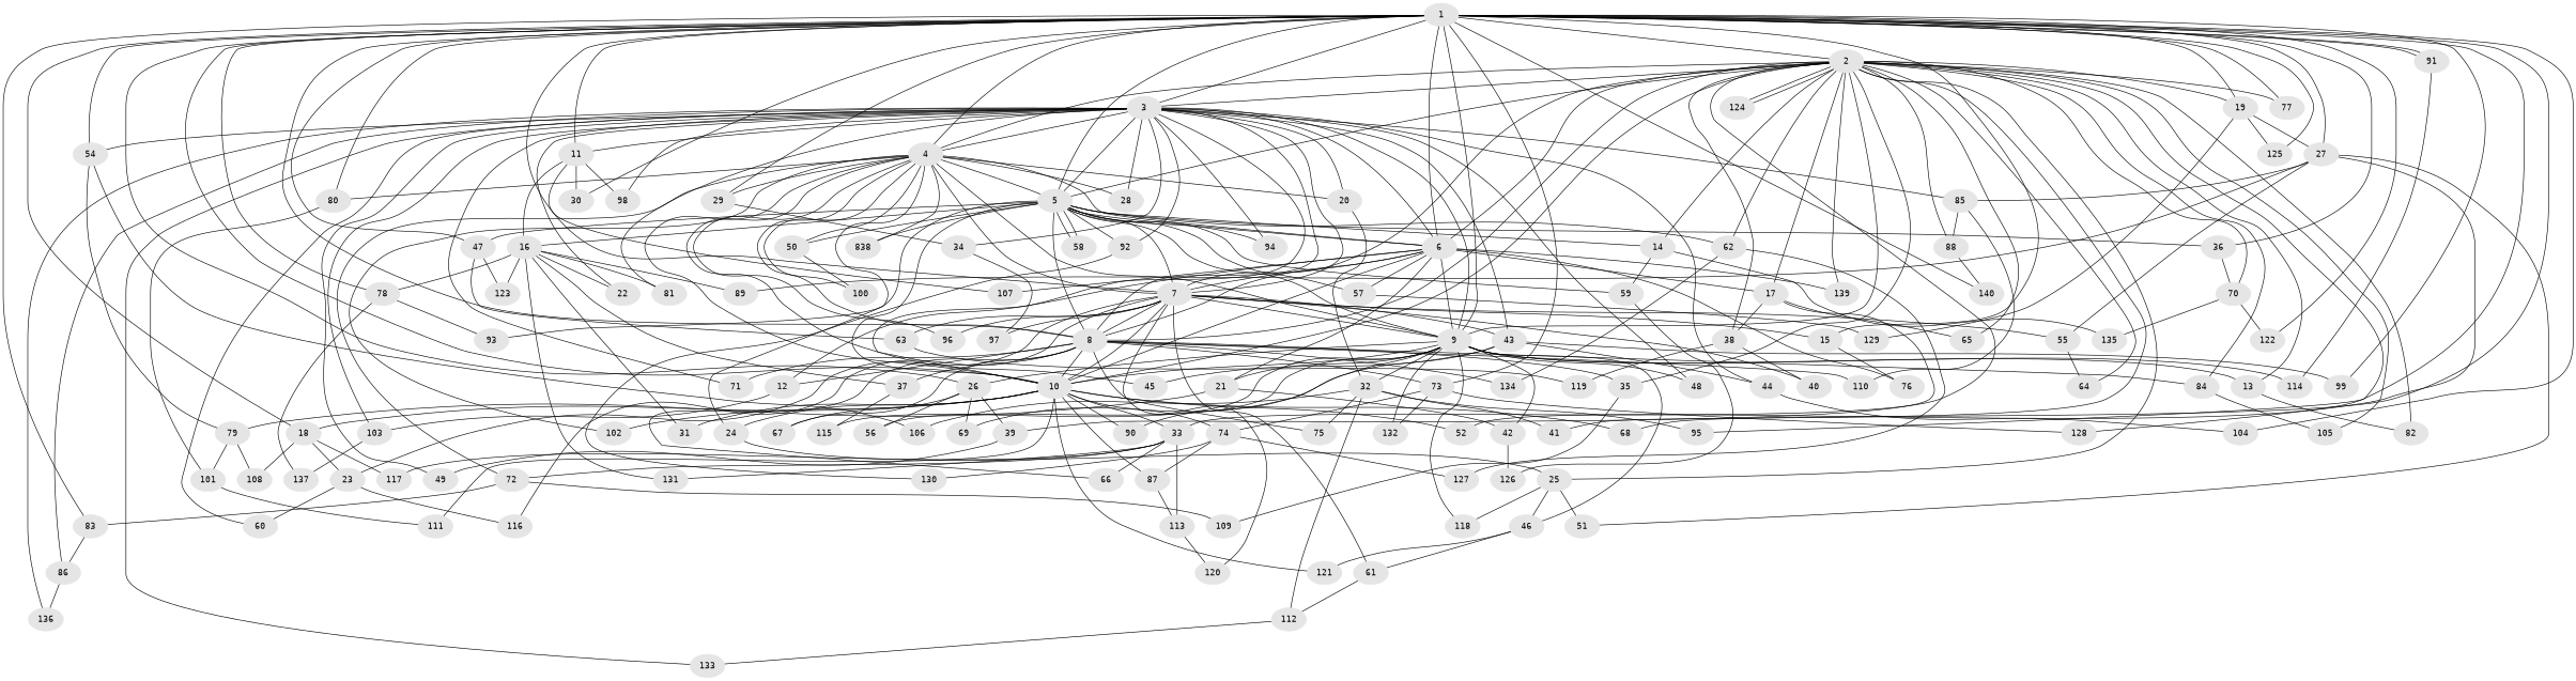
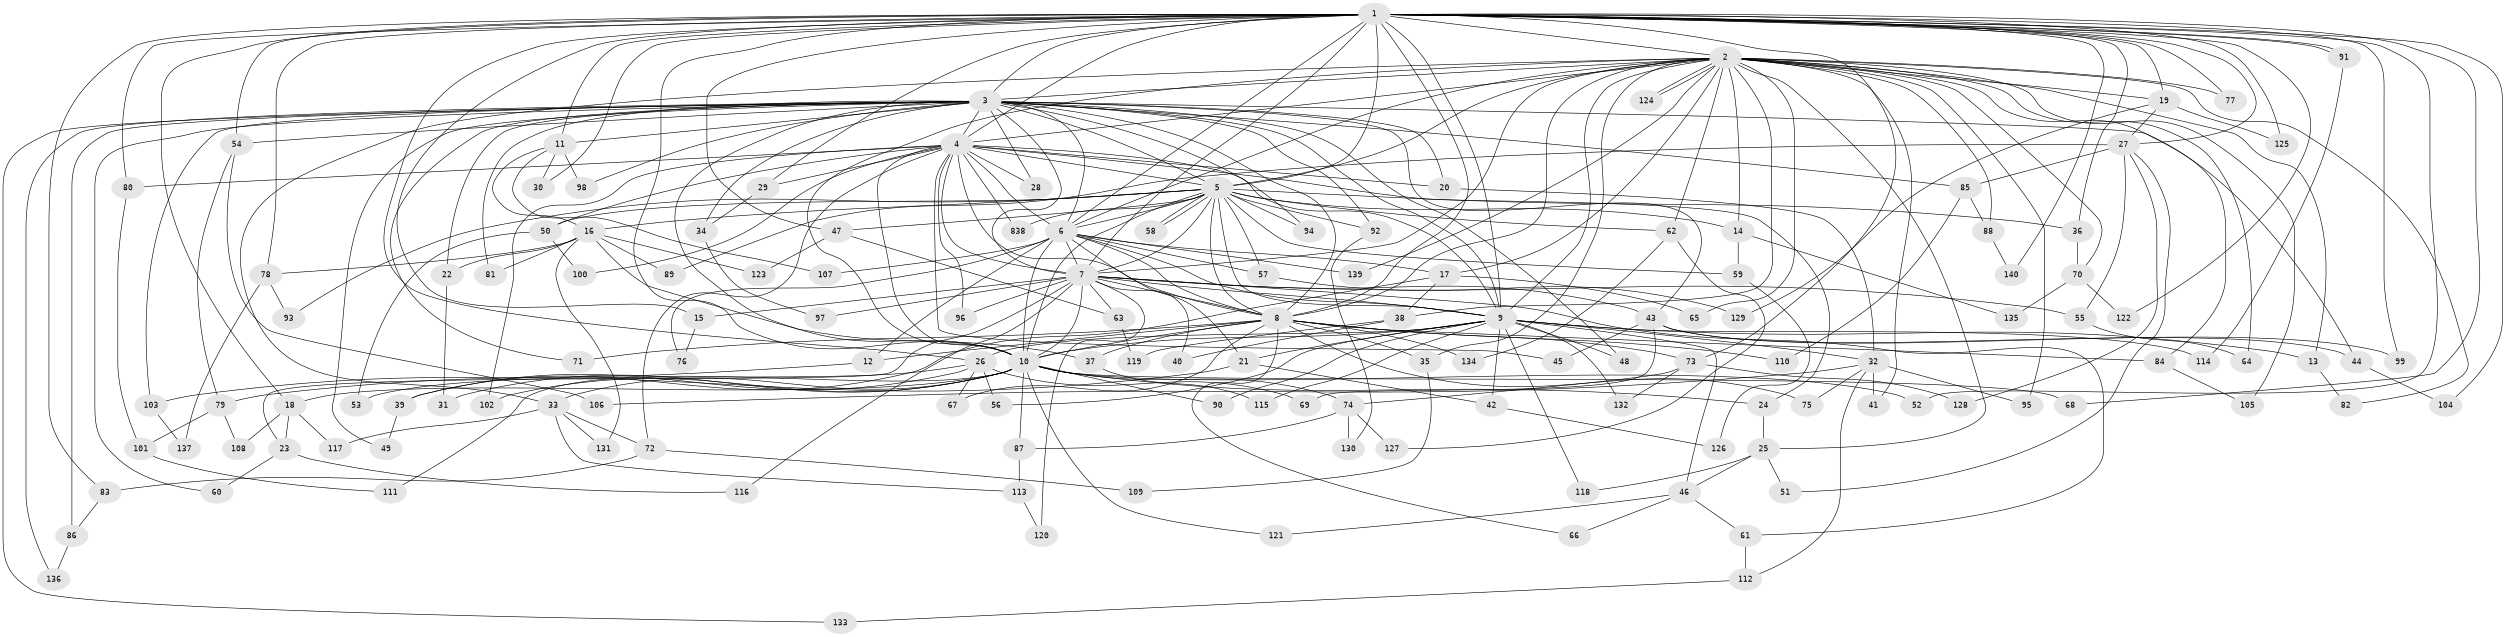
  graph {
    fontname="DejaVu Sans Mono"
    node [color=gray90 fontname="DejaVu Sans Mono" style=filled]
    edge [fontname="DejaVu Sans Mono"]
    1
    2
    3
    4
    5
    6
    7
    8
    9
    10
    11
    15
    18
    19
    26
    27
    29
    30
    36
    47
    52
    54
    68
    73
    77
    78
    80
    83
    91
    99
    104
    122
    125
    140
    13
    14
    17
    25
    33
    35
    38
    41
    62
    64
    65
    70
    82
    84
    88
    95
    105
    124
    139
    20
    22
    28
    34
    43
    44
    48
    49
    60
    71
    81
    85
    86
    92
    94
    98
    103
    133
    136
    24
    45
    50
    72
    96
    100
    102
    n80 [label=838]
    16
    57
    58
    59
    93
    12
    21
    76
    107
    23
    40
    55
    61
    63
    97
    116
    120
    37
    66
    67
    75
    110
    134
    32
    42
    46
    56
    90
    114
    115
    118
    132
    31
    74
    87
    111
    121
    108
    117
    129
    39
+   53
    69
    89
    51
    128
    123
    79
    106
    137
    101
    135
    131
    113
    109
    119
    127
    130
    126
    112
    1 -- 2
    1 -- 3
    1 -- 4
    1 -- 5
    1 -- 6
    1 -- 7
    1 -- 8
    1 -- 9
    1 -- 10
    1 -- 11
    1 -- 15
    1 -- 18
    1 -- 19
    1 -- 26
    1 -- 27
    1 -- 29
    1 -- 30
    1 -- 36
    1 -- 47
    1 -- 52
    1 -- 54
    1 -- 68
    1 -- 73
    1 -- 77
    1 -- 78
    1 -- 80
    1 -- 83
    1 -- 91
    1 -- 91
    1 -- 99
    1 -- 104
    1 -- 122
    1 -- 125
    1 -- 140
    2 -- 3
    2 -- 4
    2 -- 5
    2 -- 6
    2 -- 7
    2 -- 8
    2 -- 9
    2 -- 10
    2 -- 19
    2 -- 77
    2 -- 13
    2 -- 14
    2 -- 17
    2 -- 25
    2 -- 33
    2 -- 35
    2 -- 38
    2 -- 41
    2 -- 62
    2 -- 64
    2 -- 65
    2 -- 70
    2 -- 82
    2 -- 84
    2 -- 88
    2 -- 95
    2 -- 105
    2 -- 124
    2 -- 124
    2 -- 139
    3 -- 4
    3 -- 5
    3 -- 6
    3 -- 7
    3 -- 8
    3 -- 9
    3 -- 10
    3 -- 11
    3 -- 54
    3 -- 20
    3 -- 22
    3 -- 28
    3 -- 34
    3 -- 43
    3 -- 44
    3 -- 48
    3 -- 49
    3 -- 60
    3 -- 71
    3 -- 81
    3 -- 85
    3 -- 86
    3 -- 92
    3 -- 94
    3 -- 98
    3 -- 103
    3 -- 133
    3 -- 136
    4 -- 5
    4 -- 6
    4 -- 7
    4 -- 8
    4 -- 9
    4 -- 10
    4 -- 29
    4 -- 80
    4 -- 20
    4 -- 28
    4 -- 24
    4 -- 45
    4 -- 50
    4 -- 72
    4 -- 96
    4 -- 100
    4 -- 102
    4 -- n80
    5 -- 6
    5 -- 7
    5 -- 8
    5 -- 9
    5 -- 10
    5 -- 36
    5 -- 47
    5 -- 14
    5 -- 62
    5 -- 92
    5 -- 94
    5 -- 50
    5 -- n80
    5 -- 16
    5 -- 57
    5 -- 58
    5 -- 58
    5 -- 59
    5 -- 93
    6 -- 7
    6 -- 8
    6 -- 9
    6 -- 10
    6 -- 17
    6 -- 139
    6 -- 57
    6 -- 12
    6 -- 21
    6 -- 76
    6 -- 107
    7 -- 8
    7 -- 9
    7 -- 10
    7 -- 15
    7 -- 43
    7 -- 96
    7 -- 23
    7 -- 40
    7 -- 55
    7 -- 61
    7 -- 63
    7 -- 97
    7 -- 116
    7 -- 120
    8 -- 10
    8 -- 73
    8 -- 35
    8 -- 84
    8 -- 71
    8 -- 12
    8 -- 37
    8 -- 66
    8 -- 67
    8 -- 75
    8 -- 110
    8 -- 134
    9 -- 10
    9 -- 26
    9 -- 13
    9 -- 48
    9 -- 21
    9 -- 32
    9 -- 42
    9 -- 46
    9 -- 56
    9 -- 90
    9 -- 114
    9 -- 115
    9 -- 118
    9 -- 132
    10 -- 18
    10 -- 52
    10 -- 68
    10 -- 33
    10 -- 24
    10 -- 102
    10 -- 90
    10 -- 31
    10 -- 74
    10 -- 87
    10 -- 111
    10 -- 121
    11 -- 30
    11 -- 98
    11 -- 16
    11 -- 107
    15 -- 76
    18 -- 23
    18 -- 108
    18 -- 117
    19 -- 27
    19 -- 125
    19 -- 129
    26 -- 67
    26 -- 56
    26 -- 39
+   26 -- 53
    26 -- 69
    27 -- 85
    27 -- 55
    27 -- 89
    27 -- 51
    27 -- 128
    29 -- 34
    36 -- 70
    47 -- 63
    47 -- 123
    54 -- 79
    54 -- 106
    73 -- 132
    73 -- 74
    73 -- 128
    78 -- 93
    78 -- 137
    80 -- 101
    83 -- 86
    91 -- 114
    13 -- 82
    14 -- 59
    14 -- 135
    17 -- 38
    17 -- 65
    17 -- 39
    25 -- 46
    25 -- 118
    25 -- 51
    33 -- 72
    33 -- 117
    33 -- 131
    33 -- 113
    35 -- 109
    38 -- 40
    38 -- 119
    62 -- 134
    62 -- 127
    70 -- 122
    70 -- 135
    84 -- 105
    88 -- 140
    20 -- 32
    34 -- 97
    43 -- 99
    43 -- 44
    43 -- 45
    43 -- 69
    44 -- 104
    85 -- 88
    85 -- 110
    86 -- 136
    92 -- 130
    103 -- 137
    24 -- 25
    50 -- 100
+   50 -- 53
    72 -- 83
    72 -- 109
    16 -- 78
    16 -- 22
    16 -- 81
    16 -- 37
-   16 -- 31
+   22 -- 31
    16 -- 89
    16 -- 123
    16 -- 131
    57 -- 129
    59 -- 126
    12 -- 103
    21 -- 42
    21 -- 79
    23 -- 60
    23 -- 116
    55 -- 64
    61 -- 112
    63 -- 119
    37 -- 115
    32 -- 41
    32 -- 95
    32 -- 75
    32 -- 106
    32 -- 112
    42 -- 126
    46 -- 61
-   33 -- 66
+   46 -- 66
    46 -- 121
    74 -- 87
    74 -- 127
    74 -- 130
    87 -- 113
    39 -- 49
    79 -- 108
    79 -- 101
    101 -- 111
    113 -- 120
    112 -- 133
  }
